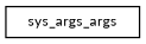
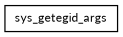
  digraph {
    rankdir=LR
    fontname=Lato
-   n1 [color=black fillcolor=white fontname=Lato fontsize=10 height=0.2 label=sys_args_args shape=record style=filled width=0.4]
+   n1 [color=black fillcolor=white fontname=Lato fontsize=10 height=0.2 label=sys_getegid_args shape=record style=filled width=0.4]
  }
